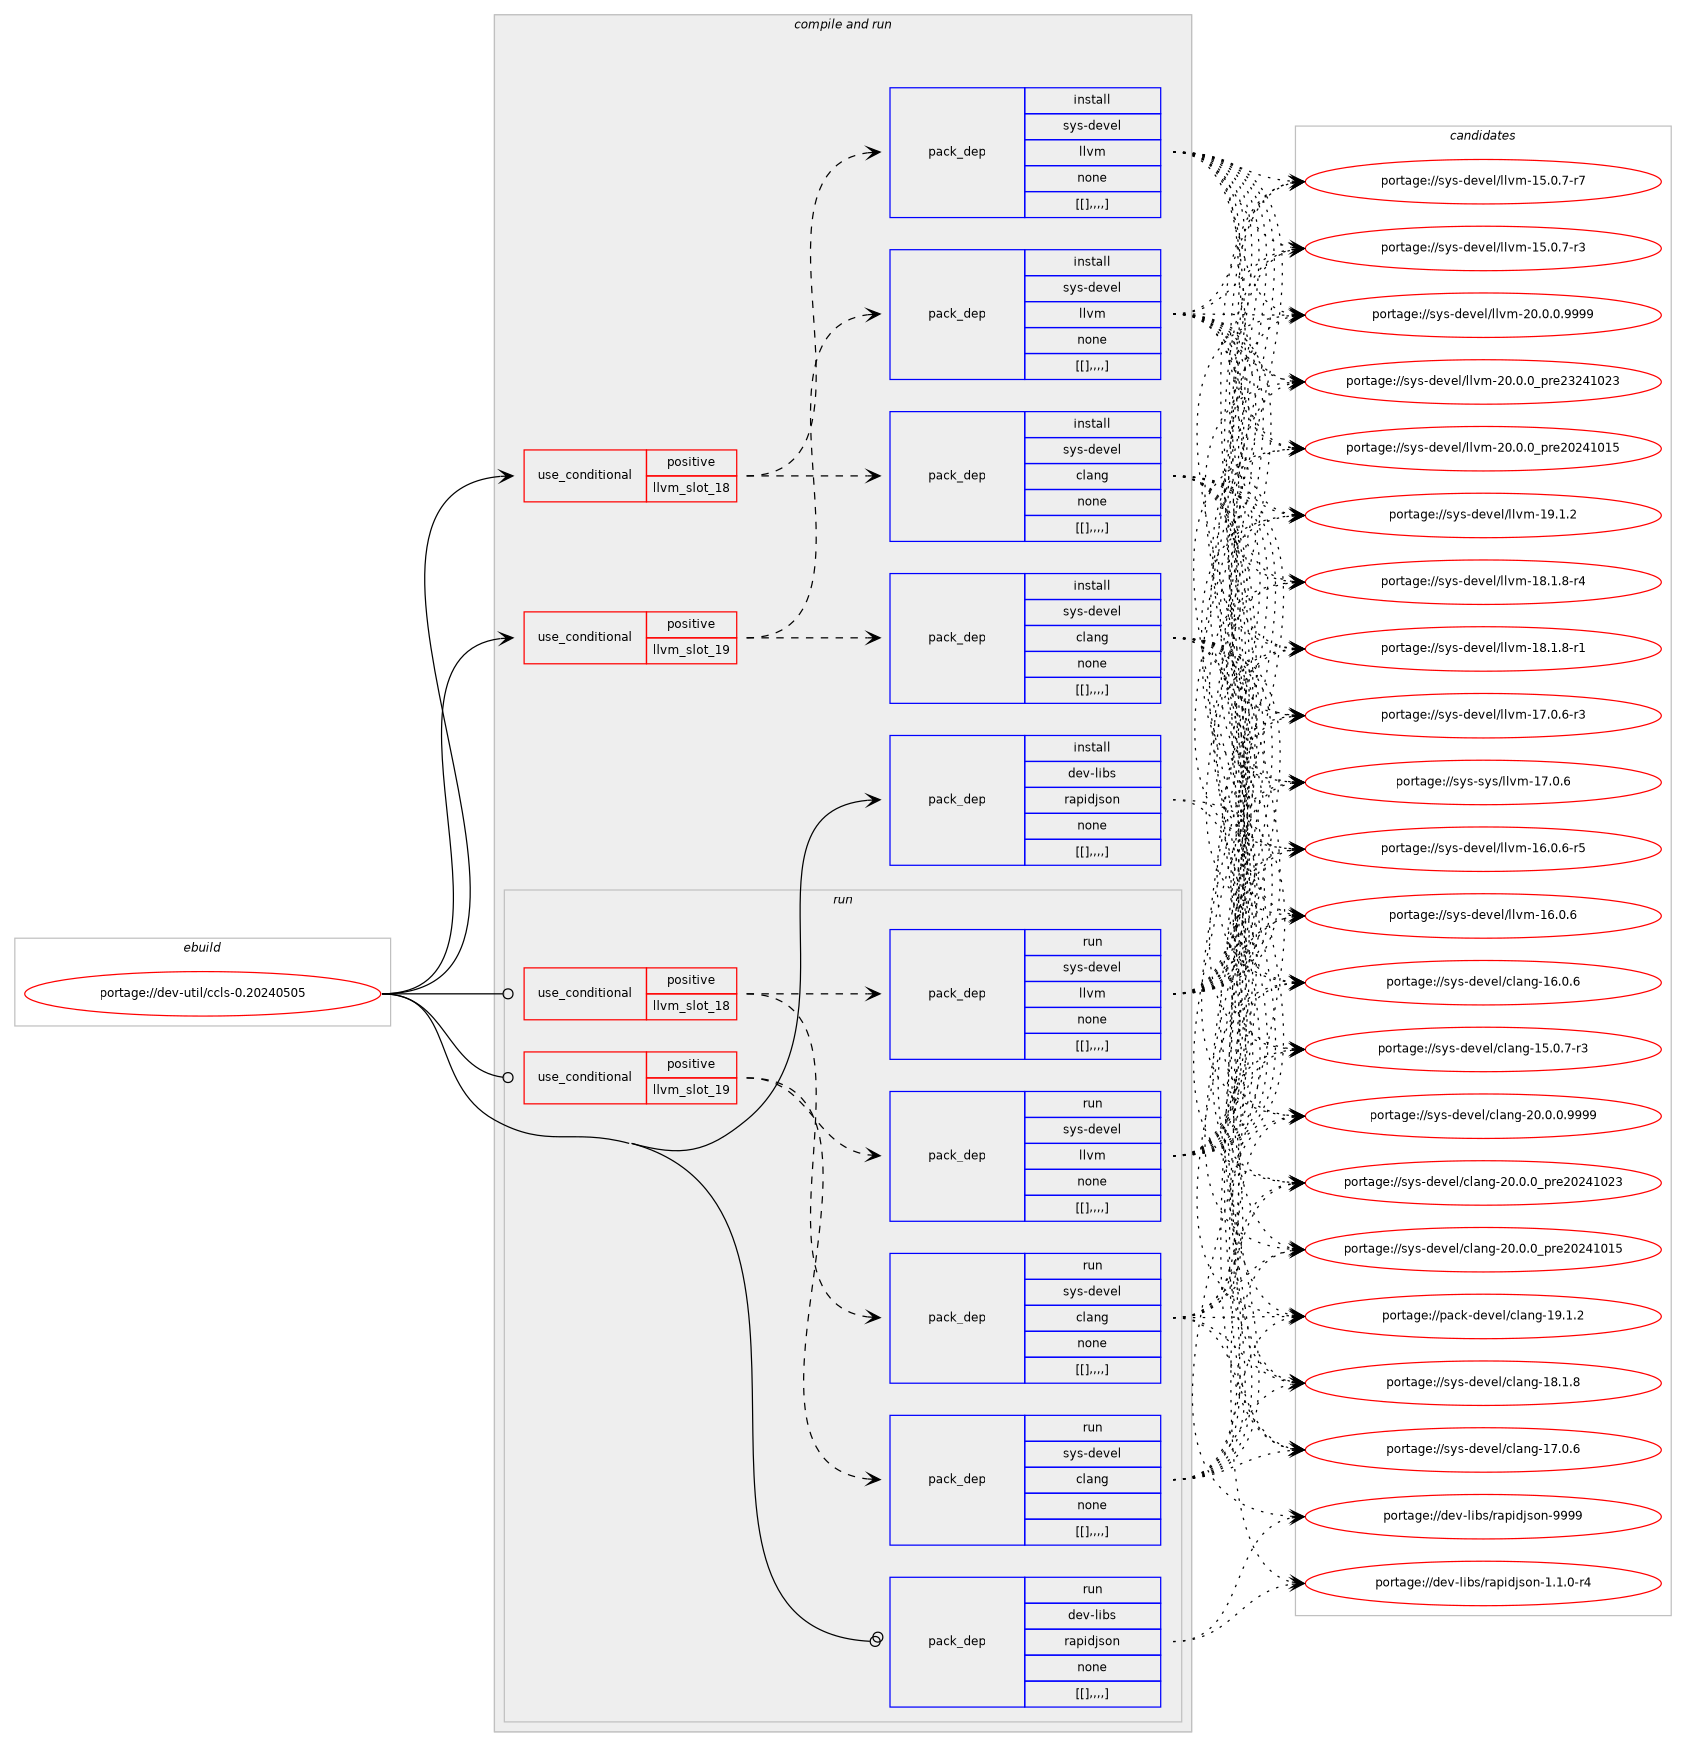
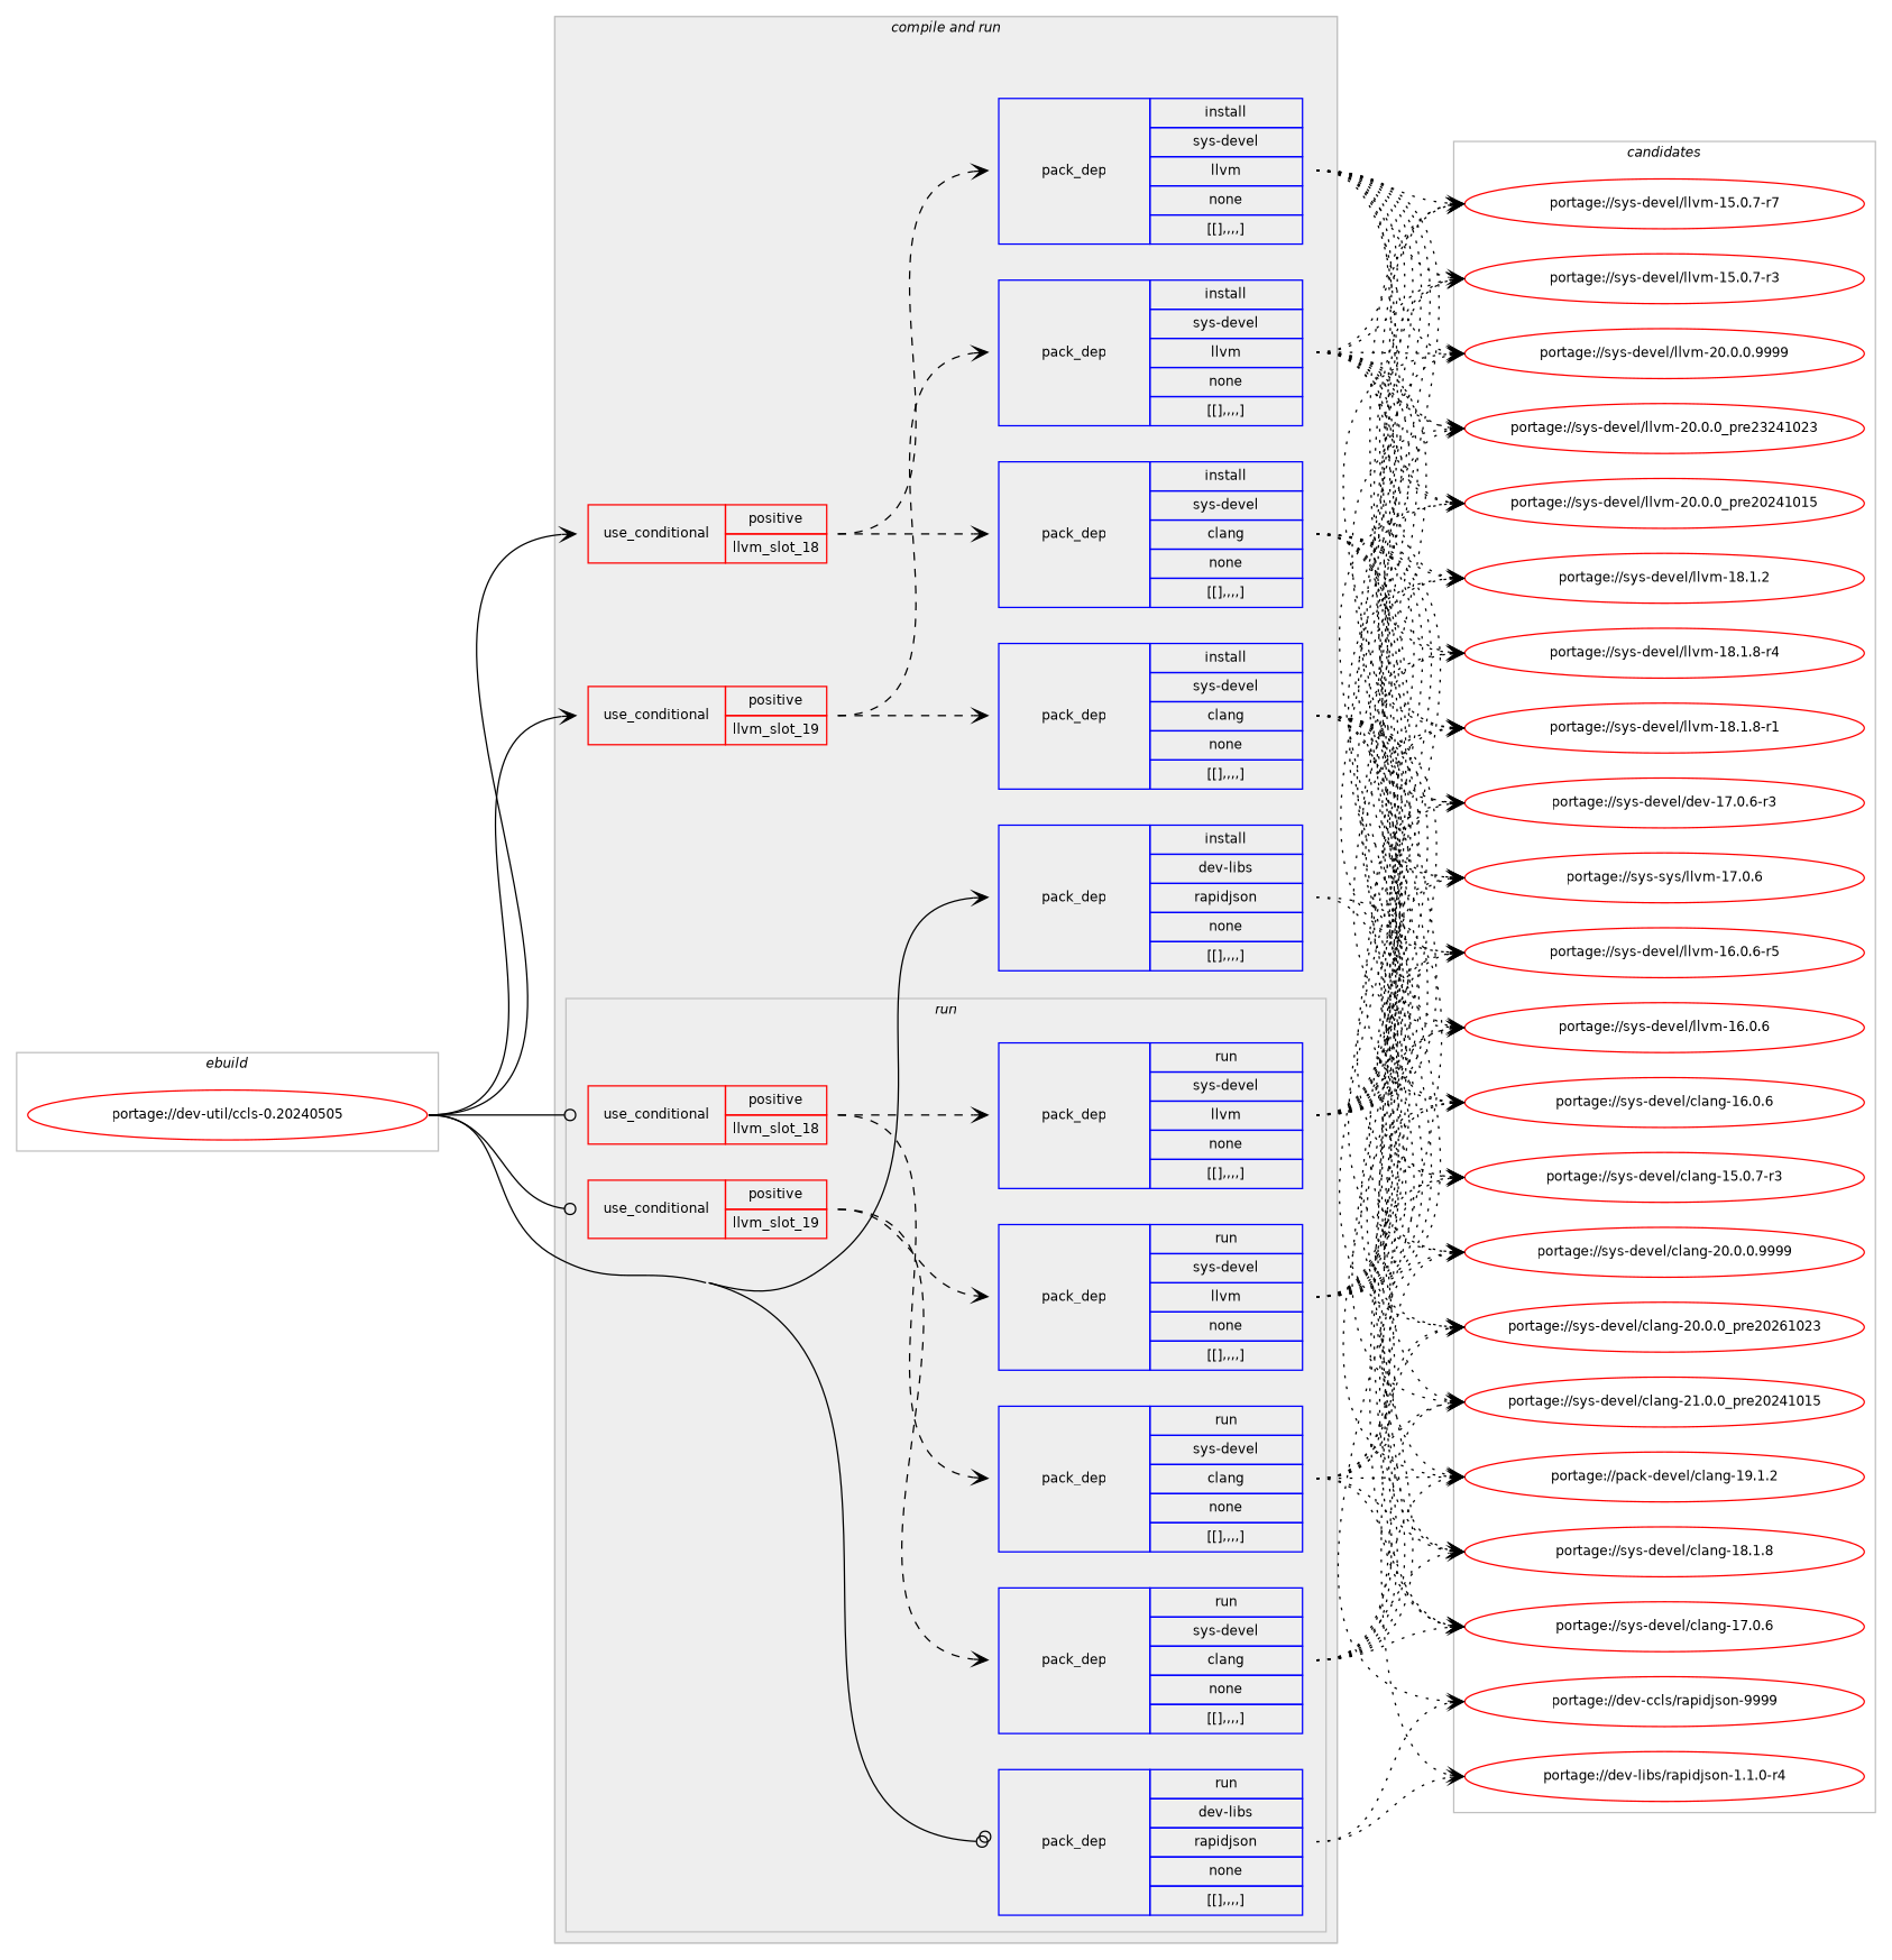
  digraph {
    compound=true
    concentrate=true
    fontname=Helvetica
    fontsize=10
    newrank=true
    rankdir=LR
    ranksep=1.5
    node [color=red fontname=Helvetica fontsize=10]
    edge [arrowhead=vee headport=w style=dotted tailport=e weight=100]
    n1 [label="portage://dev-util/ccls-0.20240505" width=4]
    n2 [color=blue label=<<TABLE BORDER="0" CELLBORDER="1" CELLSPACING="0" CELLPADDING="4" WIDTH="220"><TR><TD ROWSPAN="6" CELLPADDING="30">pack_dep</TD></TR><TR><TD WIDTH="110">install</TD></TR><TR><TD>sys-devel</TD></TR><TR><TD>clang</TD></TR><TR><TD>none</TD></TR><TR><TD>[[],,,,]</TD></TR></TABLE>> shape=none]
    n3 [color=blue label=<<TABLE BORDER="0" CELLBORDER="1" CELLSPACING="0" CELLPADDING="4" WIDTH="220"><TR><TD ROWSPAN="6" CELLPADDING="30">pack_dep</TD></TR><TR><TD WIDTH="110">install</TD></TR><TR><TD>sys-devel</TD></TR><TR><TD>llvm</TD></TR><TR><TD>none</TD></TR><TR><TD>[[],,,,]</TD></TR></TABLE>> shape=none]
    n4 [label=<<TABLE BORDER="0" CELLBORDER="1" CELLSPACING="0" CELLPADDING="4"><TR><TD ROWSPAN="3" CELLPADDING="10">use_conditional</TD></TR><TR><TD>positive</TD></TR><TR><TD>llvm_slot_18</TD></TR></TABLE>> shape=none]
    n5 [color=blue label=<<TABLE BORDER="0" CELLBORDER="1" CELLSPACING="0" CELLPADDING="4" WIDTH="220"><TR><TD ROWSPAN="6" CELLPADDING="30">pack_dep</TD></TR><TR><TD WIDTH="110">install</TD></TR><TR><TD>sys-devel</TD></TR><TR><TD>clang</TD></TR><TR><TD>none</TD></TR><TR><TD>[[],,,,]</TD></TR></TABLE>> shape=none]
    n6 [color=blue label=<<TABLE BORDER="0" CELLBORDER="1" CELLSPACING="0" CELLPADDING="4" WIDTH="220"><TR><TD ROWSPAN="6" CELLPADDING="30">pack_dep</TD></TR><TR><TD WIDTH="110">install</TD></TR><TR><TD>sys-devel</TD></TR><TR><TD>llvm</TD></TR><TR><TD>none</TD></TR><TR><TD>[[],,,,]</TD></TR></TABLE>> shape=none]
    n7 [label=<<TABLE BORDER="0" CELLBORDER="1" CELLSPACING="0" CELLPADDING="4"><TR><TD ROWSPAN="3" CELLPADDING="10">use_conditional</TD></TR><TR><TD>positive</TD></TR><TR><TD>llvm_slot_19</TD></TR></TABLE>> shape=none]
    n8 [color=blue label=<<TABLE BORDER="0" CELLBORDER="1" CELLSPACING="0" CELLPADDING="4" WIDTH="220"><TR><TD ROWSPAN="6" CELLPADDING="30">pack_dep</TD></TR><TR><TD WIDTH="110">install</TD></TR><TR><TD>dev-libs</TD></TR><TR><TD>rapidjson</TD></TR><TR><TD>none</TD></TR><TR><TD>[[],,,,]</TD></TR></TABLE>> shape=none]
    n9 [color=blue label=<<TABLE BORDER="0" CELLBORDER="1" CELLSPACING="0" CELLPADDING="4" WIDTH="220"><TR><TD ROWSPAN="6" CELLPADDING="30">pack_dep</TD></TR><TR><TD WIDTH="110">run</TD></TR><TR><TD>sys-devel</TD></TR><TR><TD>clang</TD></TR><TR><TD>none</TD></TR><TR><TD>[[],,,,]</TD></TR></TABLE>> shape=none]
    n10 [color=blue label=<<TABLE BORDER="0" CELLBORDER="1" CELLSPACING="0" CELLPADDING="4" WIDTH="220"><TR><TD ROWSPAN="6" CELLPADDING="30">pack_dep</TD></TR><TR><TD WIDTH="110">run</TD></TR><TR><TD>sys-devel</TD></TR><TR><TD>llvm</TD></TR><TR><TD>none</TD></TR><TR><TD>[[],,,,]</TD></TR></TABLE>> shape=none]
    n11 [label=<<TABLE BORDER="0" CELLBORDER="1" CELLSPACING="0" CELLPADDING="4"><TR><TD ROWSPAN="3" CELLPADDING="10">use_conditional</TD></TR><TR><TD>positive</TD></TR><TR><TD>llvm_slot_18</TD></TR></TABLE>> shape=none]
    n12 [color=blue label=<<TABLE BORDER="0" CELLBORDER="1" CELLSPACING="0" CELLPADDING="4" WIDTH="220"><TR><TD ROWSPAN="6" CELLPADDING="30">pack_dep</TD></TR><TR><TD WIDTH="110">run</TD></TR><TR><TD>sys-devel</TD></TR><TR><TD>clang</TD></TR><TR><TD>none</TD></TR><TR><TD>[[],,,,]</TD></TR></TABLE>> shape=none]
    n13 [color=blue label=<<TABLE BORDER="0" CELLBORDER="1" CELLSPACING="0" CELLPADDING="4" WIDTH="220"><TR><TD ROWSPAN="6" CELLPADDING="30">pack_dep</TD></TR><TR><TD WIDTH="110">run</TD></TR><TR><TD>sys-devel</TD></TR><TR><TD>llvm</TD></TR><TR><TD>none</TD></TR><TR><TD>[[],,,,]</TD></TR></TABLE>> shape=none]
    n14 [label=<<TABLE BORDER="0" CELLBORDER="1" CELLSPACING="0" CELLPADDING="4"><TR><TD ROWSPAN="3" CELLPADDING="10">use_conditional</TD></TR><TR><TD>positive</TD></TR><TR><TD>llvm_slot_19</TD></TR></TABLE>> shape=none]
    n15 [color=blue label=<<TABLE BORDER="0" CELLBORDER="1" CELLSPACING="0" CELLPADDING="4" WIDTH="220"><TR><TD ROWSPAN="6" CELLPADDING="30">pack_dep</TD></TR><TR><TD WIDTH="110">run</TD></TR><TR><TD>dev-libs</TD></TR><TR><TD>rapidjson</TD></TR><TR><TD>none</TD></TR><TR><TD>[[],,,,]</TD></TR></TABLE>> shape=none]
    n16 [label="portage://sys-devel/clang-20.0.0.9999" width=4]
-   n17 [label="portage://sys-devel/clang-20.0.0_pre20241023" width=4]
-   n18 [label="portage://sys-devel/clang-20.0.0_pre20241015" width=4]
+   n17 [label="portage://sys-devel/clang-20.0.0_pre20261023" width=4]
+   n18 [label="portage://sys-devel/clang-21.0.0_pre20241015" width=4]
    n19 [label="portage://pack-devel/clang-19.1.2" width=4]
    n20 [label="portage://sys-devel/clang-18.1.8" width=4]
    n21 [label="portage://sys-devel/clang-17.0.6" width=4]
    n22 [label="portage://sys-devel/clang-16.0.6" width=4]
    n23 [label="portage://sys-devel/clang-15.0.7-r3" width=4]
    n24 [label="portage://sys-devel/llvm-20.0.0.9999" width=4]
    n25 [label="portage://sys-devel/llvm-20.0.0_pre23241023" width=4]
    n26 [label="portage://sys-devel/llvm-20.0.0_pre20241015" width=4]
-   n27 [label="portage://sys-devel/llvm-19.1.2" width=4]
+   n27 [label="portage://sys-devel/llvm-18.1.2" width=4]
    n28 [label="portage://sys-devel/llvm-18.1.8-r4" width=4]
    n29 [label="portage://sys-devel/llvm-18.1.8-r1" width=4]
-   n30 [label="portage://sys-devel/llvm-17.0.6-r3" width=4]
+   n30 [label="portage://sys-devel/dev-17.0.6-r3" width=4]
    n31 [label="portage://sys-sys/llvm-17.0.6" width=4]
    n32 [label="portage://sys-devel/llvm-16.0.6-r5" width=4]
    n33 [label="portage://sys-devel/llvm-16.0.6" width=4]
    n34 [label="portage://sys-devel/llvm-15.0.7-r7" width=4]
    n35 [label="portage://sys-devel/llvm-15.0.7-r3" width=4]
-   n36 [label="portage://dev-libs/rapidjson-9999" width=4]
+   n36 [label="portage://dev-ccls/rapidjson-9999" width=4]
    n37 [label="portage://dev-libs/rapidjson-1.1.0-r4" width=4]
    subgraph cluster_1 {
      color=gray
      label=<<i>ebuild</i>>
      n1
    }
    subgraph cluster_2 {
      color=gray
      label=<<i>dependencies</i>>
      subgraph cluster_3 {
        color=gray
        fillcolor="#eeeeee"
        label=<<i>compile</i>>
        style=filled
        subgraph sub_4 {
          color=gray
          fillcolor="#eeeeee"
          label=<<i>compile</i>>
          style=filled
          n4
          subgraph sub_5 {
            color=gray
            fillcolor="#eeeeee"
            label=<<i>compile</i>>
            style=filled
            n2
          }
          subgraph sub_6 {
            color=gray
            fillcolor="#eeeeee"
            label=<<i>compile</i>>
            style=filled
            n3
          }
        }
        subgraph sub_7 {
          color=gray
          fillcolor="#eeeeee"
          label=<<i>compile</i>>
          style=filled
          n7
          subgraph sub_8 {
            color=gray
            fillcolor="#eeeeee"
            label=<<i>compile</i>>
            style=filled
            n5
          }
          subgraph sub_9 {
            color=gray
            fillcolor="#eeeeee"
            label=<<i>compile</i>>
            style=filled
            n6
          }
        }
        subgraph sub_10 {
          color=gray
          fillcolor="#eeeeee"
          label=<<i>compile</i>>
          style=filled
          n8
        }
      }
      subgraph cluster_11 {
        color=gray
        fillcolor="#eeeeee"
        label=<<i>compile and run</i>>
        style=filled
      }
      subgraph cluster_12 {
        color=gray
        fillcolor="#eeeeee"
        label=<<i>run</i>>
        style=filled
        subgraph sub_13 {
          color=gray
          fillcolor="#eeeeee"
          label=<<i>run</i>>
          style=filled
          n11
          subgraph sub_14 {
            color=gray
            fillcolor="#eeeeee"
            label=<<i>run</i>>
            style=filled
            n9
          }
          subgraph sub_15 {
            color=gray
            fillcolor="#eeeeee"
            label=<<i>run</i>>
            style=filled
            n10
          }
        }
        subgraph sub_16 {
          color=gray
          fillcolor="#eeeeee"
          label=<<i>run</i>>
          style=filled
          n14
          subgraph sub_17 {
            color=gray
            fillcolor="#eeeeee"
            label=<<i>run</i>>
            style=filled
            n12
          }
          subgraph sub_18 {
            color=gray
            fillcolor="#eeeeee"
            label=<<i>run</i>>
            style=filled
            n13
          }
        }
        subgraph sub_19 {
          color=gray
          fillcolor="#eeeeee"
          label=<<i>run</i>>
          style=filled
          n15
        }
      }
    }
    subgraph cluster_20 {
      color=gray
      label=<<i>candidates</i>>
      rank=same
      subgraph sub_21 {
        color=black
        label=<<i>candidates</i>>
        nodesep=1
        rank=same
        n16
        n17
        n18
        n19
        n20
        n21
        n22
        n23
      }
      subgraph sub_22 {
        color=black
        label=<<i>candidates</i>>
        nodesep=1
        rank=same
        n24
        n25
        n26
        n27
        n28
        n29
        n30
        n31
        n32
        n33
        n34
        n35
      }
      subgraph sub_23 {
        color=black
        label=<<i>candidates</i>>
        nodesep=1
        rank=same
        n16
        n17
        n18
        n19
        n20
        n21
        n22
        n23
      }
      subgraph sub_24 {
        color=black
        label=<<i>candidates</i>>
        nodesep=1
        rank=same
        n24
        n25
        n26
        n27
        n28
        n29
        n30
        n31
        n32
        n33
        n34
        n35
      }
      subgraph sub_25 {
        color=black
        label=<<i>candidates</i>>
        nodesep=1
        rank=same
        n16
        n17
        n18
        n19
        n20
        n21
        n22
        n23
      }
      subgraph sub_26 {
        color=black
        label=<<i>candidates</i>>
        nodesep=1
        rank=same
        n36
        n37
      }
      subgraph sub_27 {
        color=black
        label=<<i>candidates</i>>
        nodesep=1
        rank=same
        n24
        n25
        n26
        n27
        n28
        n29
        n30
        n31
        n32
        n33
        n34
        n35
      }
      subgraph sub_28 {
        color=black
        label=<<i>candidates</i>>
        nodesep=1
        rank=same
        n16
        n17
        n18
        n19
        n20
        n21
        n22
        n23
      }
      subgraph sub_29 {
        color=black
        label=<<i>candidates</i>>
        nodesep=1
        rank=same
        n24
        n25
        n26
        n27
        n28
        n29
        n30
        n31
        n32
        n33
        n34
        n35
      }
      subgraph sub_30 {
        color=black
        label=<<i>candidates</i>>
        nodesep=1
        rank=same
        n36
        n37
      }
    }
    n1 -> n4 [style=solid weight=20]
    n1 -> n7 [style=solid weight=20]
    n1 -> n8 [style=solid weight=20]
    n1 -> n11 [arrowhead=odot style=solid weight=20]
    n1 -> n14 [arrowhead=odot style=solid weight=20]
    n1 -> n15 [arrowhead=odot style=solid weight=20]
    n2 -> n16
    n2 -> n17
    n2 -> n18
    n2 -> n19
    n2 -> n20
    n2 -> n21
    n2 -> n22
    n2 -> n23
    n3 -> n24
    n3 -> n25
    n3 -> n26
    n3 -> n27
    n3 -> n28
    n3 -> n29
    n3 -> n30
    n3 -> n31
    n3 -> n32
    n3 -> n33
    n3 -> n34
    n3 -> n35
    n4 -> n2 [style=dashed weight=20]
    n4 -> n3 [style=dashed weight=20]
    n5 -> n16
    n5 -> n17
    n5 -> n18
    n5 -> n19
    n5 -> n20
    n5 -> n21
    n5 -> n22
    n5 -> n23
    n6 -> n24
    n6 -> n25
    n6 -> n26
    n6 -> n27
    n6 -> n28
    n6 -> n29
    n6 -> n30
    n6 -> n31
    n6 -> n32
    n6 -> n33
    n6 -> n34
    n6 -> n35
    n7 -> n5 [style=dashed weight=20]
    n7 -> n6 [style=dashed weight=20]
    n8 -> n36
    n8 -> n37
    n9 -> n16
    n9 -> n17
    n9 -> n18
    n9 -> n19
    n9 -> n20
    n9 -> n21
    n9 -> n22
    n9 -> n23
    n10 -> n24
    n10 -> n25
    n10 -> n26
    n10 -> n27
    n10 -> n28
    n10 -> n29
    n10 -> n30
    n10 -> n31
    n10 -> n32
    n10 -> n33
    n10 -> n34
    n10 -> n35
    n11 -> n9 [style=dashed weight=20]
    n11 -> n10 [style=dashed weight=20]
    n12 -> n16
    n12 -> n17
    n12 -> n18
    n12 -> n19
    n12 -> n20
    n12 -> n21
    n12 -> n22
    n12 -> n23
    n13 -> n24
    n13 -> n25
    n13 -> n26
    n13 -> n27
    n13 -> n28
    n13 -> n29
    n13 -> n30
    n13 -> n31
    n13 -> n32
    n13 -> n33
    n13 -> n34
    n13 -> n35
    n14 -> n12 [style=dashed weight=20]
    n14 -> n13 [style=dashed weight=20]
    n15 -> n36
    n15 -> n37
  }
